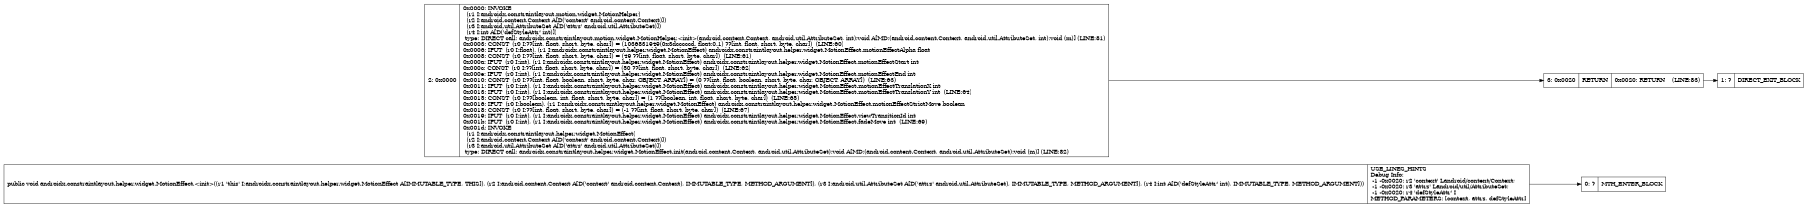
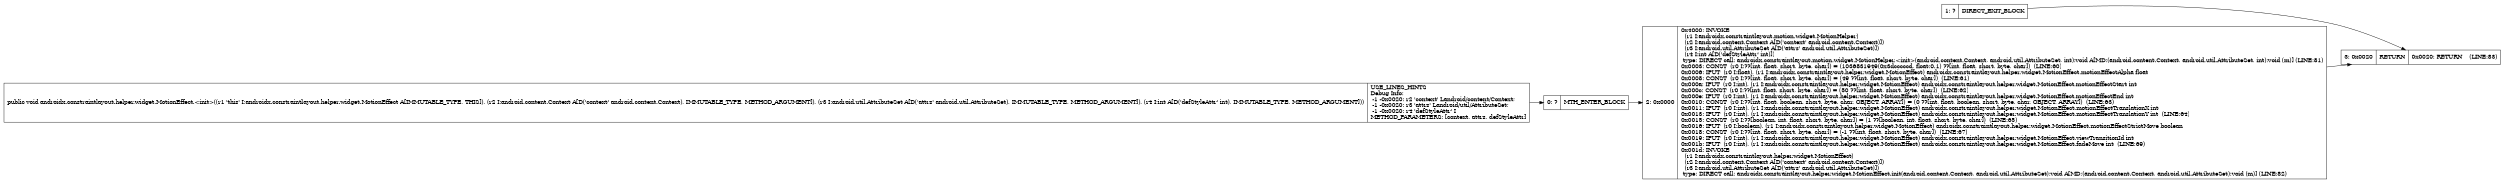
  digraph {
    rankdir=LR
    node [shape=record]
    n1 [label="{0\:\ ?|MTH_ENTER_BLOCK\l}"]
-   n2 [label="{2\:\ 0x0000|0x0000: INVOKE  \l  (r1 I:androidx.constraintlayout.motion.widget.MotionHelper)\l  (r2 I:android.content.Context A[D('context' android.content.Context)])\l  (r3 I:android.util.AttributeSet A[D('attrs' android.util.AttributeSet)])\l  (r4 I:int A[D('defStyleAttr' int)])\l type: DIRECT call: androidx.constraintlayout.motion.widget.MotionHelper.\<init\>(android.content.Context, android.util.AttributeSet, int):void A[MD:(android.content.Context, android.util.AttributeSet, int):void (m)] (LINE:81)\l0x0003: CONST  (r0 I:??[int, float, short, byte, char]) = (1036831949(0x3dcccccd, float:0.1) ??[int, float, short, byte, char])  (LINE:60)\l0x0006: IPUT  (r0 I:float), (r1 I:androidx.constraintlayout.helper.widget.MotionEffect) androidx.constraintlayout.helper.widget.MotionEffect.motionEffectAlpha float \l0x0008: CONST  (r0 I:??[int, float, short, byte, char]) = (49 ??[int, float, short, byte, char])  (LINE:61)\l0x000a: IPUT  (r0 I:int), (r1 I:androidx.constraintlayout.helper.widget.MotionEffect) androidx.constraintlayout.helper.widget.MotionEffect.motionEffectStart int \l0x000c: CONST  (r0 I:??[int, float, short, byte, char]) = (50 ??[int, float, short, byte, char])  (LINE:62)\l0x000e: IPUT  (r0 I:int), (r1 I:androidx.constraintlayout.helper.widget.MotionEffect) androidx.constraintlayout.helper.widget.MotionEffect.motionEffectEnd int \l0x0010: CONST  (r0 I:??[int, float, boolean, short, byte, char, OBJECT, ARRAY]) = (0 ??[int, float, boolean, short, byte, char, OBJECT, ARRAY])  (LINE:63)\l0x0011: IPUT  (r0 I:int), (r1 I:androidx.constraintlayout.helper.widget.MotionEffect) androidx.constraintlayout.helper.widget.MotionEffect.motionEffectTranslationX int \l0x0013: IPUT  (r0 I:int), (r1 I:androidx.constraintlayout.helper.widget.MotionEffect) androidx.constraintlayout.helper.widget.MotionEffect.motionEffectTranslationY int  (LINE:64)\l0x0015: CONST  (r0 I:??[boolean, int, float, short, byte, char]) = (1 ??[boolean, int, float, short, byte, char])  (LINE:65)\l0x0016: IPUT  (r0 I:boolean), (r1 I:androidx.constraintlayout.helper.widget.MotionEffect) androidx.constraintlayout.helper.widget.MotionEffect.motionEffectStrictMove boolean \l0x0018: CONST  (r0 I:??[int, float, short, byte, char]) = (\-1 ??[int, float, short, byte, char])  (LINE:67)\l0x0019: IPUT  (r0 I:int), (r1 I:androidx.constraintlayout.helper.widget.MotionEffect) androidx.constraintlayout.helper.widget.MotionEffect.viewTransitionId int \l0x001b: IPUT  (r0 I:int), (r1 I:androidx.constraintlayout.helper.widget.MotionEffect) androidx.constraintlayout.helper.widget.MotionEffect.fadeMove int  (LINE:69)\l0x001d: INVOKE  \l  (r1 I:androidx.constraintlayout.helper.widget.MotionEffect)\l  (r2 I:android.content.Context A[D('context' android.content.Context)])\l  (r3 I:android.util.AttributeSet A[D('attrs' android.util.AttributeSet)])\l type: DIRECT call: androidx.constraintlayout.helper.widget.MotionEffect.init(android.content.Context, android.util.AttributeSet):void A[MD:(android.content.Context, android.util.AttributeSet):void (m)] (LINE:82)\l}"]
+   n2 [label="{2\:\ 0x0000|0x4000: INVOKE  \l  (r1 I:androidx.constraintlayout.motion.widget.MotionHelper)\l  (r2 I:android.content.Context A[D('context' android.content.Context)])\l  (r3 I:android.util.AttributeSet A[D('attrs' android.util.AttributeSet)])\l  (r4 I:int A[D('defStyleAttr' int)])\l type: DIRECT call: androidx.constraintlayout.motion.widget.MotionHelper.\<init\>(android.content.Context, android.util.AttributeSet, int):void A[MD:(android.content.Context, android.util.AttributeSet, int):void (m)] (LINE:81)\l0x0003: CONST  (r0 I:??[int, float, short, byte, char]) = (1036831949(0x3dcccccd, float:0.1) ??[int, float, short, byte, char])  (LINE:60)\l0x0006: IPUT  (r0 I:float), (r1 I:androidx.constraintlayout.helper.widget.MotionEffect) androidx.constraintlayout.helper.widget.MotionEffect.motionEffectAlpha float \l0x0008: CONST  (r0 I:??[int, float, short, byte, char]) = (49 ??[int, float, short, byte, char])  (LINE:61)\l0x000a: IPUT  (r0 I:int), (r1 I:androidx.constraintlayout.helper.widget.MotionEffect) androidx.constraintlayout.helper.widget.MotionEffect.motionEffectStart int \l0x000c: CONST  (r0 I:??[int, float, short, byte, char]) = (50 ??[int, float, short, byte, char])  (LINE:62)\l0x000e: IPUT  (r0 I:int), (r1 I:androidx.constraintlayout.helper.widget.MotionEffect) androidx.constraintlayout.helper.widget.MotionEffect.motionEffectEnd int \l0x0010: CONST  (r0 I:??[int, float, boolean, short, byte, char, OBJECT, ARRAY]) = (0 ??[int, float, boolean, short, byte, char, OBJECT, ARRAY])  (LINE:63)\l0x0011: IPUT  (r0 I:int), (r1 I:androidx.constraintlayout.helper.widget.MotionEffect) androidx.constraintlayout.helper.widget.MotionEffect.motionEffectTranslationX int \l0x0013: IPUT  (r0 I:int), (r1 I:androidx.constraintlayout.helper.widget.MotionEffect) androidx.constraintlayout.helper.widget.MotionEffect.motionEffectTranslationY int  (LINE:64)\l0x0015: CONST  (r0 I:??[boolean, int, float, short, byte, char]) = (1 ??[boolean, int, float, short, byte, char])  (LINE:65)\l0x0016: IPUT  (r0 I:boolean), (r1 I:androidx.constraintlayout.helper.widget.MotionEffect) androidx.constraintlayout.helper.widget.MotionEffect.motionEffectStrictMove boolean \l0x0018: CONST  (r0 I:??[int, float, short, byte, char]) = (\-1 ??[int, float, short, byte, char])  (LINE:67)\l0x0019: IPUT  (r0 I:int), (r1 I:androidx.constraintlayout.helper.widget.MotionEffect) androidx.constraintlayout.helper.widget.MotionEffect.viewTransitionId int \l0x001b: IPUT  (r0 I:int), (r1 I:androidx.constraintlayout.helper.widget.MotionEffect) androidx.constraintlayout.helper.widget.MotionEffect.fadeMove int  (LINE:69)\l0x001d: INVOKE  \l  (r1 I:androidx.constraintlayout.helper.widget.MotionEffect)\l  (r2 I:android.content.Context A[D('context' android.content.Context)])\l  (r3 I:android.util.AttributeSet A[D('attrs' android.util.AttributeSet)])\l type: DIRECT call: androidx.constraintlayout.helper.widget.MotionEffect.init(android.content.Context, android.util.AttributeSet):void A[MD:(android.content.Context, android.util.AttributeSet):void (m)] (LINE:82)\l}"]
    n3 [label="{3\:\ 0x0020|RETURN\l|0x0020: RETURN    (LINE:83)\l}"]
    n4 [label="{1\:\ ?|DIRECT_EXIT_BLOCK\l}"]
    n5 [label="{public void androidx.constraintlayout.helper.widget.MotionEffect.\<init\>((r1 'this' I:androidx.constraintlayout.helper.widget.MotionEffect A[IMMUTABLE_TYPE, THIS]), (r2 I:android.content.Context A[D('context' android.content.Context), IMMUTABLE_TYPE, METHOD_ARGUMENT]), (r3 I:android.util.AttributeSet A[D('attrs' android.util.AttributeSet), IMMUTABLE_TYPE, METHOD_ARGUMENT]), (r4 I:int A[D('defStyleAttr' int), IMMUTABLE_TYPE, METHOD_ARGUMENT]))  | USE_LINES_HINTS\lDebug Info:\l  \-1 \-0x0020: r2 'context' Landroid\/content\/Context;\l  \-1 \-0x0020: r3 'attrs' Landroid\/util\/AttributeSet;\l  \-1 \-0x0020: r4 'defStyleAttr' I\lMETHOD_PARAMETERS: [context, attrs, defStyleAttr]\l}"]
+   n1 -> n2
    n2 -> n3
-   n3 -> n4
+   n4 -> n3
    n5 -> n1
  }
